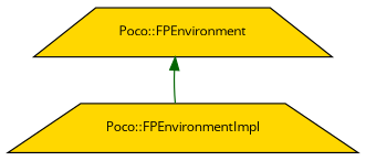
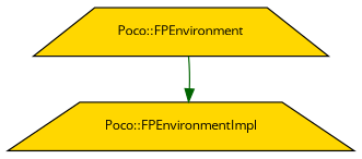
  digraph {
    fontname="Open Sans"
    node [color=black fillcolor=gold fontname="Open Sans" fontsize=10 shape=trapezium style=filled]
    n1 [fontcolor=black height=0.2 label="Poco::FPEnvironment" width=0.4]
    n2 [height=0.2 label="Poco::FPEnvironmentImpl" width=0.4]
-   n1 -> n2 [color=darkgreen dir=back fontname="Open Sans" fontsize=10 labelfontname=Helvetica labelfontsize=10 style=solid]
+   n2 -> n1 [color=darkgreen dir=back fontname="Open Sans" fontsize=10 labelfontname=Helvetica labelfontsize=10 style=solid]
  }
